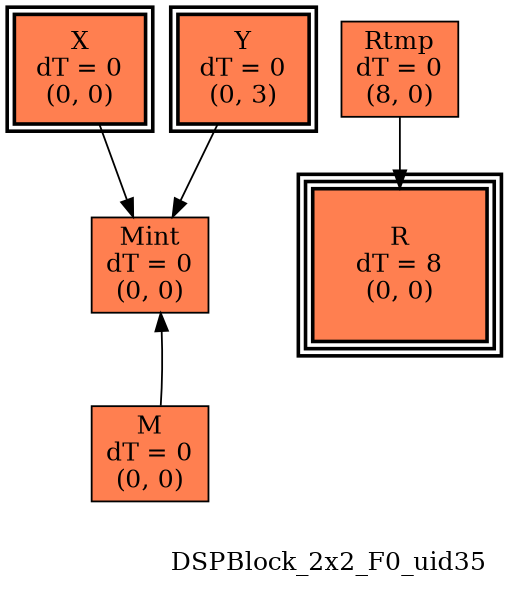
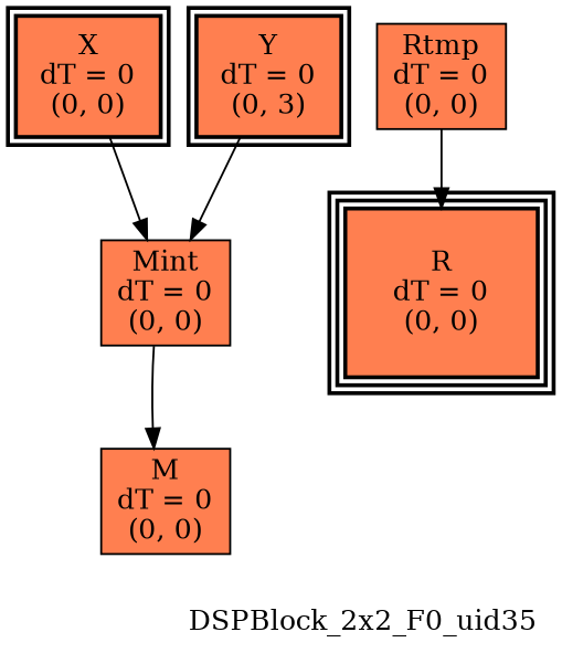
  digraph {
    label=DSPBlock_2x2_F0_uid35
    labeljust=right
    labelloc=bottom
    nodesep=0.25
    ranksep=0.5
    node [color=black fillcolor=coral peripheries=1 shape=box style="bold, filled"]
    edge [arrowhead=normal arrowsize=1.0 arrowtail=normal color=black dir=forward]
    n1 [label="X\ndT = 0\n(0, 0)" peripheries=2]
    n2 [label="Y\ndT = 0\n(0, 3)" peripheries=2]
-   n3 [label="R\ndT = 8\n(0, 0)" peripheries=3]
+   n3 [label="R\ndT = 0\n(0, 0)" peripheries=3]
    n4 [label="Mint\ndT = 0\n(0, 0)" style=filled]
    n5 [label="M\ndT = 0\n(0, 0)" style=filled]
-   n6 [label="Rtmp\ndT = 0\n(8, 0)" style=filled]
+   n6 [label="Rtmp\ndT = 0\n(0, 0)" style=filled]
    subgraph sub_1 {
      rank=same
      n1
      n2
    }
    subgraph sub_2 {
      rank=same
      n3
    }
    n1 -> n4
    n2 -> n4
-   n5 -> n4
+   n4 -> n5
    n6 -> n3
  }
